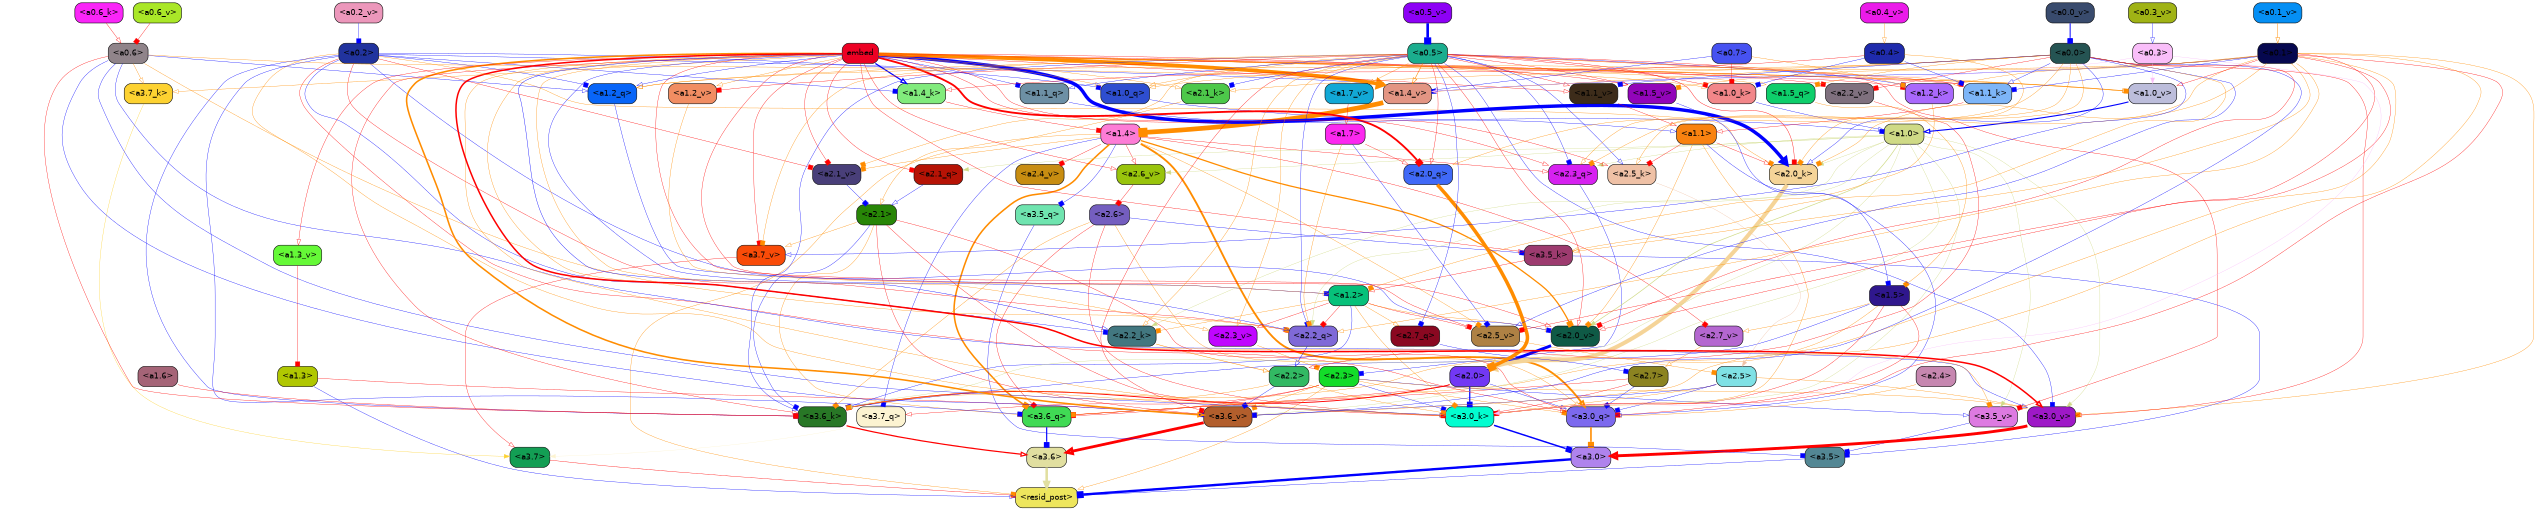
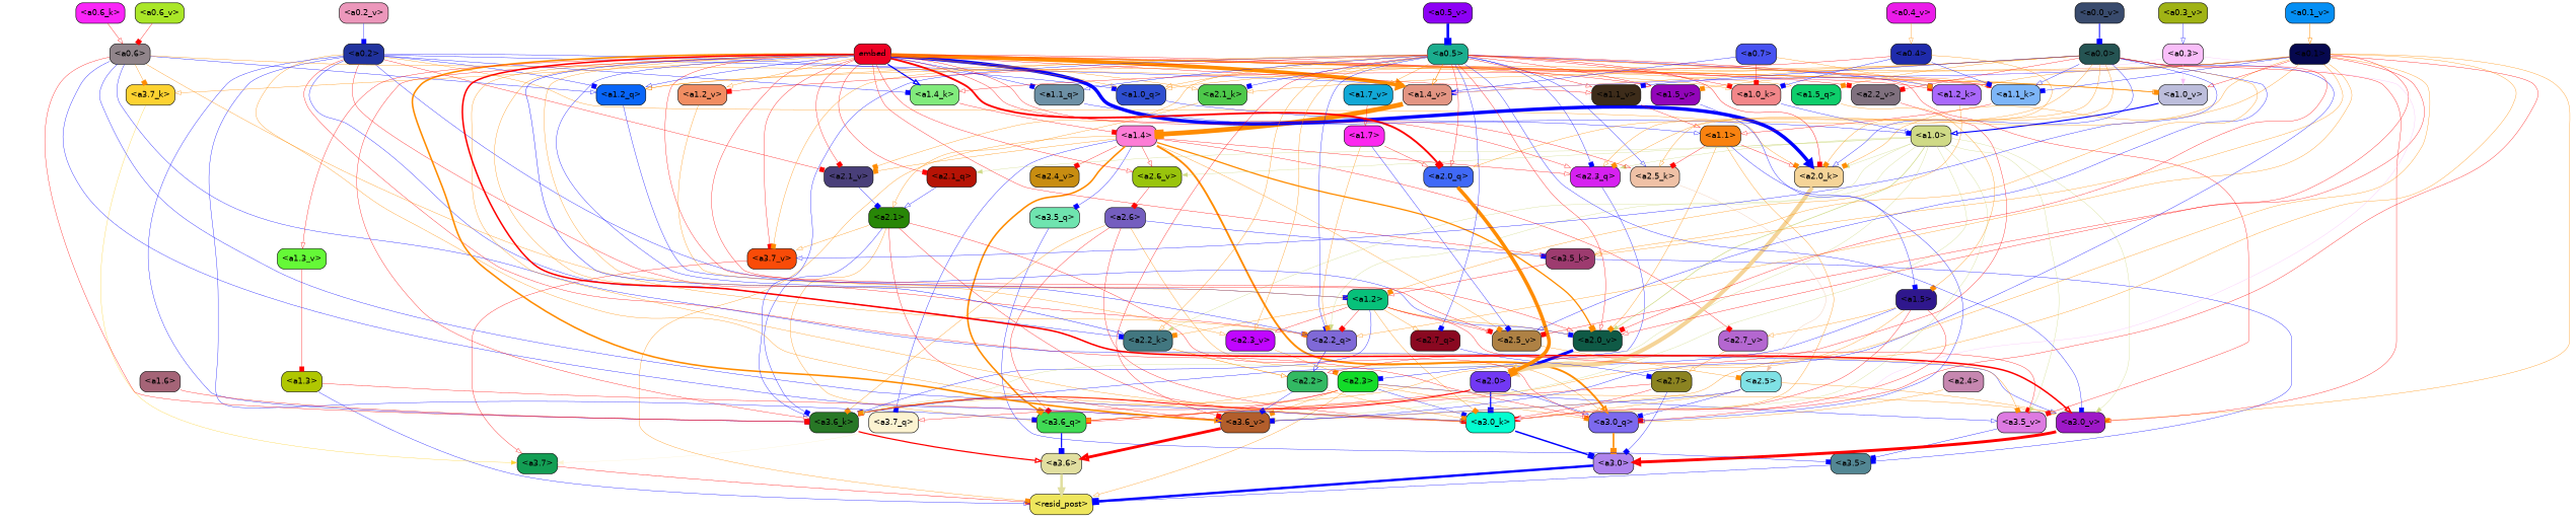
  strict digraph {
    splines=true
    node [color=black fontname=Helvetica shape=box style="filled, rounded"]
    edge [arrowhead=box color=darkorange penwidth=0.6]
    "<a3.7>" [fillcolor="#139e54"]
    "<resid_post>" [fillcolor="#eee65d"]
    "<a3.6>" [fillcolor="#e1dfa0"]
    "<a3.5>" [fillcolor="#538794"]
    "<a3.0>" [fillcolor="#af83ed"]
    "<a2.3>" [fillcolor="#13dc29"]
    "<a3.7_q>" [fillcolor="#fcf3d1"]
    "<a3.6_q>" [fillcolor="#40da54"]
    "<a3.0_q>" [fillcolor="#7c69ee"]
    "<a3.0_k>" [fillcolor="#03fdd0"]
    "<a3.6_v>" [fillcolor="#b25e2c"]
    "<a3.5_v>" [fillcolor="#dd7ae1"]
    "<a3.0_v>" [fillcolor="#9e19c7"]
    "<a1.4>" [fillcolor="#fd7cd6"]
    "<a3.5_q>" [fillcolor="#6fe4af"]
    "<a2.3_q>" [fillcolor="#d621f0"]
    "<a2.7_v>" [fillcolor="#b467d0"]
    "<a2.6_v>" [fillcolor="#99c40c"]
    "<a2.5_v>" [fillcolor="#ae8144"]
    "<a2.4_v>" [fillcolor="#c88d11"]
    "<a2.1_v>" [fillcolor="#493f79"]
    "<a2.0_v>" [fillcolor="#0f5a46"]
    "<a2.7>" [fillcolor="#8b8321"]
    "<a2.6>" [fillcolor="#745ebf"]
    "<a2.5>" [fillcolor="#7fe1e5"]
    "<a2.1>" [fillcolor="#288607"]
    "<a2.0>" [fillcolor="#7238f4"]
    "<a3.6_k>" [fillcolor="#287726"]
    "<a3.5_k>" [fillcolor="#9d3b6f"]
    "<a2.4>" [fillcolor="#c687b0"]
    "<a3.7_v>" [fillcolor="#f94b08"]
    "<a1.3>" [fillcolor="#b0c701"]
    "<a3.7_k>" [fillcolor="#fdd231"]
    "<a1.2>" [fillcolor="#07c17a"]
    "<a1.5>" [fillcolor="#2f178d"]
    "<a0.2>" [fillcolor="#21339e"]
    "<a2.2_q>" [fillcolor="#7f69d7"]
    "<a2.2_k>" [fillcolor="#427780"]
    "<a2.0_k>" [fillcolor="#f5d498"]
    "<a1.2_q>" [fillcolor="#0865f8"]
    "<a1.0_q>" [fillcolor="#2e4ed0"]
    "<a1.4_k>" [fillcolor="#81eb7c"]
    "<a1.4_v>" [fillcolor="#e39583"]
    "<a2.2>" [fillcolor="#32b963"]
    "<a1.0>" [fillcolor="#cfda86"]
    "<a2.3_v>" [fillcolor="#c006ff"]
    "<a2.7_q>" [fillcolor="#8a0821"]
    "<a2.1_q>" [fillcolor="#b61305"]
    "<a1.1>" [fillcolor="#f98210"]
    "<a2.5_k>" [fillcolor="#efc1a6"]
    "<a0.6>" [fillcolor="#90848a"]
    embed [fillcolor="#ed0124"]
    "<a2.0_q>" [fillcolor="#4069f7"]
    "<a2.1_k>" [fillcolor="#4dc84a"]
    "<a2.2_v>" [fillcolor="#7f707e"]
    "<a1.5_q>" [fillcolor="#0ece6b"]
    "<a1.1_q>" [fillcolor="#6d90a5"]
    "<a1.2_k>" [fillcolor="#a968fc"]
    "<a1.1_k>" [fillcolor="#7db5f8"]
    "<a1.0_k>" [fillcolor="#f28689"]
    "<a1.5_v>" [fillcolor="#9205b9"]
    "<a1.3_v>" [fillcolor="#65f937"]
    "<a1.2_v>" [fillcolor="#f18d62"]
    "<a1.1_v>" [fillcolor="#3d2c1a"]
    "<a1.0_v>" [fillcolor="#bcbddb"]
    "<a1.6>" [fillcolor="#a56477"]
    "<a0.5>" [fillcolor="#1bad8e"]
    "<a1.7_v>" [fillcolor="#12a8d6"]
    "<a1.7>" [fillcolor="#fc28ef"]
    "<a0.1>" [fillcolor="#06084f"]
    "<a0.0>" [fillcolor="#255453"]
    "<a0.3>" [fillcolor="#f9bef9"]
    "<a0.4>" [fillcolor="#1f2bac"]
    "<a0.7>" [fillcolor="#4752f1"]
    "<a0.6_k>" [fillcolor="#fa25f8"]
    "<a0.6_v>" [fillcolor="#aae728"]
    "<a0.5_v>" [fillcolor="#8d01f5"]
    "<a0.4_v>" [fillcolor="#eb1be9"]
    "<a0.3_v>" [fillcolor="#a0b315"]
    "<a0.2_v>" [fillcolor="#ec97bb"]
    "<a0.1_v>" [fillcolor="#058ff4"]
    "<a0.0_v>" [fillcolor="#394b6d"]
    "<a3.7>" -> "<resid_post>" [color=red penwidth=0.6239100098609924]
    "<a3.6>" -> "<resid_post>" [color="#e1dfa0" penwidth=4.569062113761902 arrowhead=""]
    "<a3.5>" -> "<resid_post>" [arrowhead=onormal color=blue]
    "<a3.0>" -> "<resid_post>" [color=blue penwidth=4.283544182777405]
    "<a2.3>" -> "<resid_post>" [arrowhead=onormal]
    "<a2.3>" -> "<a3.7_q>" [arrowhead=onormal color=red]
    "<a2.3>" -> "<a3.6_q>" [color=red]
    "<a2.3>" -> "<a3.0_q>"
    "<a2.3>" -> "<a3.0_k>" [color=blue]
    "<a2.3>" -> "<a3.6_v>"
    "<a2.3>" -> "<a3.5_v>" [arrowhead=onormal color=blue]
    "<a2.3>" -> "<a3.0_v>" [arrowhead=onormal]
    "<a3.7_q>" -> "<a3.7>" [color="#fcf3d1" arrowhead=""]
    "<a3.6_q>" -> "<a3.6>" [color=blue penwidth=2.0347584784030914]
    "<a3.0_q>" -> "<a3.0>" [penwidth=2.8635367155075073]
    "<a3.0_k>" -> "<a3.0>" [color=blue penwidth=2.632905662059784]
    "<a3.6_v>" -> "<a3.6>" [arrowhead=onormal color=red penwidth=4.981305837631226]
    "<a3.5_v>" -> "<a3.5>" [color=blue]
    "<a3.0_v>" -> "<a3.0>" [arrowhead=onormal color=red penwidth=5.168330669403076]
    "<a1.4>" -> "<resid_post>"
    "<a1.4>" -> "<a3.7_q>" [color=blue]
    "<a1.4>" -> "<a3.6_q>" [penwidth=2.7934007048606873]
    "<a1.4>" -> "<a3.0_q>" [arrowhead=onormal penwidth=3.340754985809326]
    "<a1.4>" -> "<a3.5_q>" [color=blue]
    "<a1.4>" -> "<a2.3_q>" [arrowhead=onormal color=red]
    "<a1.4>" -> "<a2.7_v>" [color=red]
    "<a1.4>" -> "<a2.6_v>" [arrowhead=onormal color=red]
    "<a1.4>" -> "<a2.5_v>"
    "<a1.4>" -> "<a2.4_v>" [color=red]
    "<a1.4>" -> "<a2.1_v>"
    "<a1.4>" -> "<a2.0_v>" [penwidth=2.268759250640869]
    "<a3.5_q>" -> "<a3.5>" [color=blue]
    "<a2.3_q>" -> "<a2.3>" [color=blue]
    "<a2.7_v>" -> "<a2.7>" [arrowhead=onormal]
    "<a2.6_v>" -> "<a2.6>" [color=red]
    "<a2.5_v>" -> "<a2.5>"
    "<a2.1_v>" -> "<a2.1>" [color=blue]
    "<a2.0_v>" -> "<a2.0>" [arrowhead=onormal color=blue penwidth=5.231471925973892]
    "<a2.7>" -> "<a3.6_q>" [color=red]
-   "<a2.7>" -> "<a3.0_q>" [color=blue]
+   "<a2.7>" -> "<a3.0>" [color=blue]
    "<a2.7>" -> "<a3.0_k>" [arrowhead=onormal color=red]
    "<a2.6>" -> "<a3.6_q>" [color=red]
    "<a2.6>" -> "<a3.0_q>" [arrowhead=onormal]
    "<a2.6>" -> "<a3.0_k>" [color=red]
    "<a2.6>" -> "<a3.6_k>"
    "<a2.6>" -> "<a3.5_k>" [color=blue]
    "<a2.5>" -> "<a3.0_q>" [color=blue]
    "<a2.5>" -> "<a3.0_k>" [arrowhead=onormal]
    "<a2.5>" -> "<a3.6_v>" [color=blue]
    "<a2.5>" -> "<a3.0_v>" [arrowhead=onormal]
    "<a2.1>" -> "<a3.6_q>"
    "<a2.1>" -> "<a3.0_q>" [arrowhead=onormal color=red]
    "<a2.1>" -> "<a3.0_k>" [color=red]
    "<a2.1>" -> "<a3.6_v>" [color=red]
    "<a2.1>" -> "<a3.6_k>" [color=blue]
    "<a2.1>" -> "<a3.7_v>" [arrowhead=onormal]
    "<a2.0>" -> "<a3.6_q>" [color=red]
    "<a2.0>" -> "<a3.0_q>" [arrowhead=onormal color=blue]
    "<a2.0>" -> "<a3.0_k>" [color=blue penwidth=2.161143198609352]
    "<a2.0>" -> "<a3.6_k>" [color=red penwidth=1.6382827460765839]
    "<a3.6_k>" -> "<a3.6>" [arrowhead=onormal color=red penwidth=2.1760786175727844]
    "<a3.5_k>" -> "<a3.5>" [color=blue]
    "<a3.5_k>" -> "<a1.2>" [arrowhead=onormal color=red]
    "<a2.4>" -> "<a3.0_q>" [arrowhead=onormal]
    "<a3.7_v>" -> "<a3.7>" [arrowhead=onormal color=red]
    "<a1.3>" -> "<resid_post>" [arrowhead=onormal color=blue]
    "<a1.3>" -> "<a3.6_v>" [color=red]
    "<a3.7_k>" -> "<a3.7>" [color="#fdd231" arrowhead=""]
    "<a1.2>" -> "<a3.0_k>"
+   "<a1.2>" -> "<a3.5_v>" [color=red]
    "<a1.2>" -> "<a2.5_v>" [arrowhead=onormal color=red]
    "<a1.2>" -> "<a2.0_v>" [arrowhead=onormal]
    "<a1.2>" -> "<a3.6_k>" [color=blue]
    "<a1.2>" -> "<a2.2_q>" [color=red]
    "<a1.2>" -> "<a2.2_k>"
    "<a1.2>" -> "<a2.3_v>" [arrowhead=onormal color=red]
    "<a1.2>" -> "<a2.7_q>" [arrowhead=onormal]
    "<a1.5>" -> "<a3.6_q>"
    "<a1.5>" -> "<a3.0_q>" [color=red]
    "<a1.5>" -> "<a3.0_k>" [color=red]
    "<a1.5>" -> "<a2.7_v>" [arrowhead=onormal]
    "<a1.5>" -> "<a3.6_k>" [arrowhead=onormal color=blue]
    "<a0.2>" -> "<a3.6_q>" [color=blue]
    "<a0.2>" -> "<a3.0_q>" [arrowhead=onormal color=red]
    "<a0.2>" -> "<a3.0_k>" [arrowhead=onormal]
    "<a0.2>" -> "<a2.1_v>" [color=red]
    "<a0.2>" -> "<a2.0_v>" [color=blue]
    "<a0.2>" -> "<a3.6_k>" [color=blue]
    "<a0.2>" -> "<a2.2_q>" [color=red]
    "<a0.2>" -> "<a2.2_k>" [color=blue]
    "<a0.2>" -> "<a2.0_k>"
    "<a0.2>" -> "<a1.2_q>" [color=blue]
    "<a0.2>" -> "<a1.0_q>" [color=blue]
    "<a0.2>" -> "<a1.4_k>" [color=blue]
    "<a0.2>" -> "<a1.4_v>" [arrowhead=onormal color=blue]
    "<a2.2_q>" -> "<a2.2>" [arrowhead=onormal color=blue penwidth=0.7553567886352539]
    "<a2.2_k>" -> "<a2.2>" [arrowhead=onormal penwidth=0.8854708671569824]
    "<a2.0_k>" -> "<a2.0>" [color="#f5d498" penwidth=7.231504917144775 arrowhead=""]
    "<a1.2_q>" -> "<a1.2>" [color=blue]
    "<a1.0_q>" -> "<a1.0>" [color=blue]
    "<a1.4_k>" -> "<a1.4>" [color=red]
    "<a1.4_v>" -> "<a1.4>" [penwidth=8.36684274673462]
    "<a2.2>" -> "<a3.0_k>"
    "<a2.2>" -> "<a3.6_v>" [color=blue]
    "<a2.2>" -> "<a3.6_k>" [arrowhead=onormal]
    "<a1.0>" -> "<a3.0_k>" [color="#cfda86" arrowhead=""]
    "<a1.0>" -> "<a3.6_v>" [color="#cfda86" arrowhead=""]
    "<a1.0>" -> "<a3.5_v>" [color="#cfda86" arrowhead=""]
    "<a1.0>" -> "<a3.0_v>" [color="#cfda86" arrowhead=""]
    "<a1.0>" -> "<a2.3_q>" [color="#cfda86" arrowhead=""]
    "<a1.0>" -> "<a2.6_v>" [color="#cfda86" arrowhead=""]
    "<a1.0>" -> "<a2.0_v>" [color="#cfda86" penwidth=1.2213096618652344 arrowhead=""]
    "<a1.0>" -> "<a3.6_k>" [color="#cfda86" arrowhead=""]
    "<a1.0>" -> "<a2.2_q>" [color="#cfda86" arrowhead=""]
    "<a1.0>" -> "<a2.2_k>" [color="#cfda86" arrowhead=""]
    "<a1.0>" -> "<a2.0_k>" [color="#cfda86" arrowhead=""]
    "<a1.0>" -> "<a2.1_q>" [color="#cfda86" arrowhead=""]
    "<a2.3_v>" -> "<a2.3>"
    "<a2.7_q>" -> "<a2.7>" [color=blue]
    "<a2.1_q>" -> "<a2.1>" [arrowhead=onormal color=blue]
    "<a1.1>" -> "<a3.0_q>" [arrowhead=onormal color=blue]
    "<a1.1>" -> "<a3.0_k>" [arrowhead=onormal]
    "<a1.1>" -> "<a2.0_v>"
    "<a1.1>" -> "<a2.0_k>" [arrowhead=onormal color=red]
    "<a1.1>" -> "<a2.5_k>" [color=red]
    "<a2.5_k>" -> "<a2.5>" [color="#efc1a6" arrowhead=""]
    "<a0.6>" -> "<a3.0_k>" [arrowhead=onormal color=blue]
    "<a0.6>" -> "<a3.6_v>" [color=blue]
    "<a0.6>" -> "<a3.0_v>" [arrowhead=onormal color=blue]
    "<a0.6>" -> "<a3.6_k>" [color=red]
-   "<a0.6>" -> "<a3.7_k>" [arrowhead=onormal]
+   "<a0.6>" -> "<a3.7_k>"
    "<a0.6>" -> "<a2.2_q>"
    "<a0.6>" -> "<a1.2_q>" [arrowhead=onormal color=blue]
    "<a0.6>" -> "<a1.4_v>"
    embed -> "<a3.0_k>" [arrowhead=onormal]
    embed -> "<a3.6_v>" [arrowhead=onormal penwidth=2.7825746536254883]
    embed -> "<a3.5_v>"
    embed -> "<a3.0_v>" [arrowhead=onormal color=red penwidth=2.6950180530548096]
    embed -> "<a2.3_q>" [arrowhead=onormal color=red]
    embed -> "<a2.6_v>" [arrowhead=onormal color=red]
    embed -> "<a2.5_v>" [color=red]
    embed -> "<a2.1_v>" [color=red]
    embed -> "<a2.0_v>" [arrowhead=onormal color=red]
    embed -> "<a3.6_k>" [arrowhead=onormal color=red]
    embed -> "<a3.5_k>" [arrowhead=onormal color=red]
    embed -> "<a3.7_v>" [color=red]
    embed -> "<a3.7_k>" [arrowhead=onormal]
    embed -> "<a2.2_q>" [arrowhead=onormal color=blue]
    embed -> "<a2.2_k>" [arrowhead=onormal color=blue penwidth=0.6698317527770996]
    embed -> "<a2.0_k>" [arrowhead=onormal color=blue penwidth=6.12570995092392]
    embed -> "<a1.2_q>" [arrowhead=onormal color=blue penwidth=0.6087074279785156]
    embed -> "<a1.0_q>" [arrowhead=onormal]
    embed -> "<a1.4_k>" [arrowhead=onormal color=blue penwidth=2.1858973503112793]
    embed -> "<a1.4_v>" [arrowhead=onormal penwidth=6.590077131986618]
    embed -> "<a2.3_v>" [arrowhead=onormal]
    embed -> "<a2.1_q>" [color=red]
    embed -> "<a2.5_k>" [arrowhead=onormal color=red]
    embed -> "<a2.0_q>" [color=red penwidth=3.305941343307495]
    embed -> "<a2.1_k>" [arrowhead=onormal]
    embed -> "<a2.2_v>" [color=red]
    embed -> "<a1.5_q>" [arrowhead=onormal]
    embed -> "<a1.1_q>" [color=blue]
    embed -> "<a1.2_k>" [color=red]
    embed -> "<a1.1_k>" [color=red]
    embed -> "<a1.0_k>" [arrowhead=onormal]
    embed -> "<a1.5_v>" [arrowhead=onormal color=red]
    embed -> "<a1.3_v>" [arrowhead=onormal color=red]
    embed -> "<a1.2_v>" [arrowhead=onormal]
    embed -> "<a1.1_v>" [arrowhead=onormal color=red]
    embed -> "<a1.0_v>" [arrowhead=onormal penwidth=1.2076449394226074]
    "<a2.0_q>" -> "<a2.0>" [penwidth=6.256794691085815]
    "<a2.1_k>" -> "<a2.1>" [arrowhead=onormal]
    "<a2.2_v>" -> "<a2.2>" [arrowhead=onormal color=red]
    "<a1.5_q>" -> "<a1.5>"
    "<a1.1_q>" -> "<a1.1>" [arrowhead=onormal color=blue]
    "<a1.2_k>" -> "<a1.2>"
    "<a1.1_k>" -> "<a1.1>" [arrowhead=onormal color=red]
    "<a1.0_k>" -> "<a1.0>" [arrowhead=onormal color=blue]
    "<a1.5_v>" -> "<a1.5>" [color=blue]
    "<a1.3_v>" -> "<a1.3>" [color=red]
    "<a1.2_v>" -> "<a1.2>" [arrowhead=onormal]
    "<a1.1_v>" -> "<a1.1>" [arrowhead=onormal color=red]
    "<a1.0_v>" -> "<a1.0>" [arrowhead=onormal color=blue penwidth=1.9665732383728027]
    "<a1.6>" -> "<a3.6_k>" [color=red]
    "<a0.5>" -> "<a3.6_v>" [color=red]
    "<a0.5>" -> "<a3.5_v>" [color=red]
    "<a0.5>" -> "<a3.0_v>" [color=blue]
    "<a0.5>" -> "<a2.3_q>" [color=blue]
    "<a0.5>" -> "<a2.1_v>"
    "<a0.5>" -> "<a2.0_v>" [arrowhead=onormal color=red]
    "<a0.5>" -> "<a3.6_k>" [arrowhead=onormal color=blue]
    "<a0.5>" -> "<a3.7_v>"
    "<a0.5>" -> "<a2.2_q>" [color=blue]
    "<a0.5>" -> "<a2.2_k>" [arrowhead=onormal]
    "<a0.5>" -> "<a2.0_k>" [color=red penwidth=0.6900839805603027]
    "<a0.5>" -> "<a1.2_q>" [arrowhead=onormal]
    "<a0.5>" -> "<a1.0_q>" [arrowhead=onormal]
    "<a0.5>" -> "<a1.4_v>" [arrowhead=onormal penwidth=0.9985027313232422]
    "<a0.5>" -> "<a2.3_v>" [arrowhead=onormal]
    "<a0.5>" -> "<a2.7_q>" [color=blue]
    "<a0.5>" -> "<a2.5_k>" [arrowhead=onormal color=blue]
    "<a0.5>" -> "<a2.0_q>" [arrowhead=onormal color=red]
    "<a0.5>" -> "<a2.1_k>" [color=blue]
    "<a0.5>" -> "<a1.1_q>" [arrowhead=onormal color=blue]
    "<a0.5>" -> "<a1.2_k>" [color=blue]
    "<a0.5>" -> "<a1.1_k>" [arrowhead=onormal color=red]
    "<a0.5>" -> "<a1.0_k>" [color=red]
    "<a0.5>" -> "<a1.5_v>" [arrowhead=onormal color=red]
    "<a0.5>" -> "<a1.2_v>" [color=red]
    "<a0.5>" -> "<a1.1_v>" [arrowhead=onormal color=red]
    "<a0.5>" -> "<a1.0_v>"
    "<a0.5>" -> "<a1.7_v>" [arrowhead=onormal]
    "<a1.7_v>" -> "<a1.7>" [arrowhead=onormal color=red]
    "<a1.7>" -> "<a2.5_v>" [color=blue]
    "<a1.7>" -> "<a2.2_q>"
    "<a1.7>" -> "<a2.0_q>" [arrowhead=onormal color=red]
    "<a0.1>" -> "<a3.0_k>" [color=red]
    "<a0.1>" -> "<a3.6_v>"
    "<a0.1>" -> "<a3.0_v>"
    "<a0.1>" -> "<a2.3_q>"
    "<a0.1>" -> "<a2.5_v>" [color=red]
    "<a0.1>" -> "<a2.0_v>" [arrowhead=onormal color=red]
    "<a0.1>" -> "<a3.6_k>"
    "<a0.1>" -> "<a3.5_k>" [arrowhead=onormal]
    "<a0.1>" -> "<a2.2_q>" [arrowhead=onormal]
    "<a0.1>" -> "<a2.0_k>"
    "<a0.1>" -> "<a1.2_q>" [arrowhead=onormal penwidth=0.6218185424804688]
    "<a0.1>" -> "<a1.4_v>" [color=blue]
    "<a0.1>" -> "<a1.2_k>" [arrowhead=onormal]
    "<a0.1>" -> "<a1.1_k>" [color=blue]
    "<a0.1>" -> "<a1.5_v>"
    "<a0.1>" -> "<a1.0_v>" [arrowhead=onormal color=red]
    "<a0.0>" -> "<a3.6_v>" [color=blue]
    "<a0.0>" -> "<a3.0_v>" [arrowhead=onormal color=red]
    "<a0.0>" -> "<a2.3_q>" [arrowhead=onormal]
    "<a0.0>" -> "<a2.5_v>" [arrowhead=onormal color=blue]
    "<a0.0>" -> "<a2.0_v>" [color=red]
    "<a0.0>" -> "<a3.5_k>" [arrowhead=onormal]
    "<a0.0>" -> "<a3.7_v>" [arrowhead=onormal color=blue]
    "<a0.0>" -> "<a2.0_k>" [arrowhead=onormal color=blue]
    "<a0.0>" -> "<a1.0_q>" [arrowhead=onormal]
    "<a0.0>" -> "<a1.4_v>" [arrowhead=onormal]
    "<a0.0>" -> "<a2.5_k>" [arrowhead=onormal]
    "<a0.0>" -> "<a2.0_q>" [arrowhead=onormal]
    "<a0.0>" -> "<a2.1_k>" [arrowhead=onormal]
    "<a0.0>" -> "<a2.2_v>" [color=red]
    "<a0.0>" -> "<a1.5_q>"
    "<a0.0>" -> "<a1.1_k>" [arrowhead=onormal color=blue]
    "<a0.0>" -> "<a1.1_v>" [color=blue]
    "<a0.3>" -> "<a3.0_k>" [color="#f9bef9" arrowhead=""]
    "<a0.3>" -> "<a1.4_v>" [color="#f9bef9" arrowhead=""]
    "<a0.3>" -> "<a1.0_v>" [color="#f9bef9" arrowhead=""]
    "<a0.4>" -> "<a2.0_k>"
    "<a0.4>" -> "<a1.4_k>" [arrowhead=onormal color=red]
    "<a0.4>" -> "<a1.1_k>" [color=blue]
    "<a0.4>" -> "<a1.0_k>" [color=blue]
    "<a0.7>" -> "<a1.4_v>" [arrowhead=onormal color=blue]
    "<a0.7>" -> "<a1.2_k>"
    "<a0.7>" -> "<a1.0_k>" [color=red]
    "<a0.6_k>" -> "<a0.6>" [arrowhead=onormal color=red]
    "<a0.6_v>" -> "<a0.6>" [color=red]
    "<a0.5_v>" -> "<a0.5>" [color=blue penwidth=4.667354106903076]
    "<a0.4_v>" -> "<a0.4>" [arrowhead=onormal]
    "<a0.3_v>" -> "<a0.3>" [arrowhead=onormal color=blue]
    "<a0.2_v>" -> "<a0.2>" [color=blue]
    "<a0.1_v>" -> "<a0.1>" [arrowhead=onormal penwidth=0.8298110961914062]
    "<a0.0_v>" -> "<a0.0>" [color=blue penwidth=1.7084956169128418]
  }
